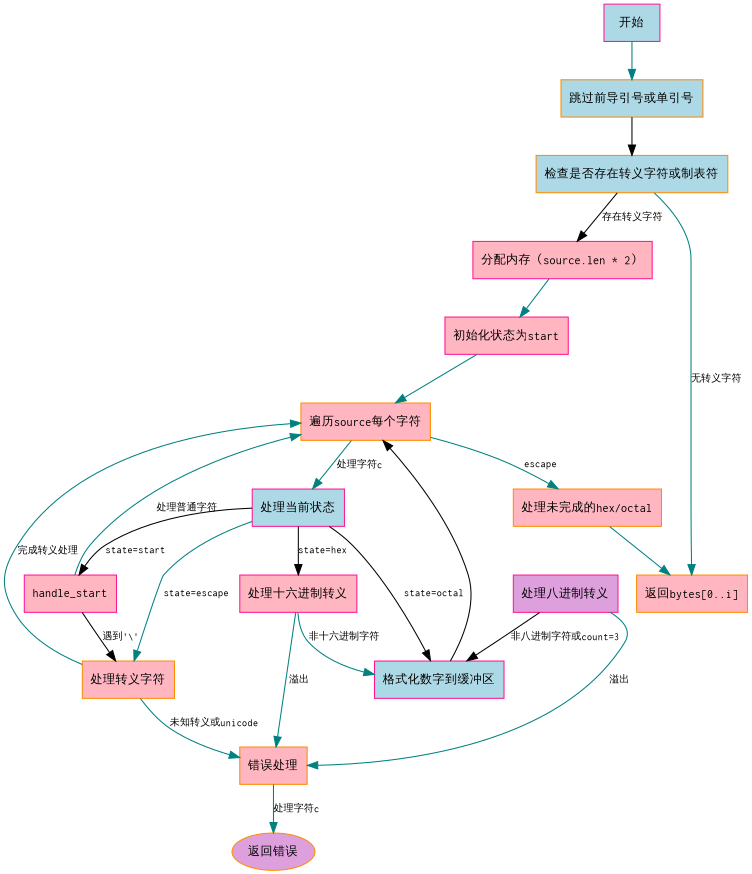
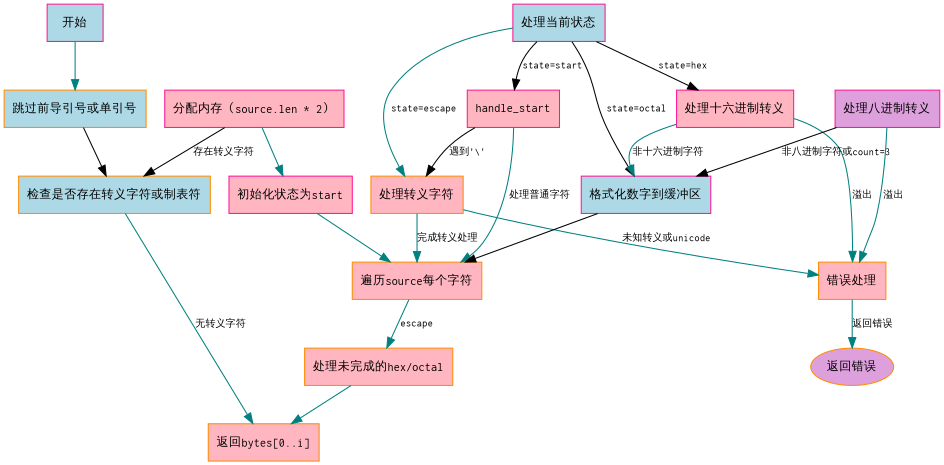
  digraph {
    node [color=deeppink fillcolor=lightpink fontname=Courier fontsize=12 shape=rectangle style=filled]
    edge [color=teal fontname=Courier fontsize=10]
    n1 [fillcolor=lightblue label="开始"]
    n2 [color=darkorange fillcolor=lightblue label="跳过前导引号或单引号"]
    n3 [color=darkorange fillcolor=lightblue label="检查是否存在转义字符或制表符"]
    n4 [label="分配内存（source.len * 2）"]
    n5 [color=darkorange label="返回bytes[0..i]"]
    n6 [label="初始化状态为start"]
    n7 [color=darkorange label="遍历source每个字符"]
    n8 [fillcolor=lightblue label="处理当前状态"]
    n9 [color=darkorange label="处理未完成的hex/octal"]
    n10 [color=darkorange label="处理转义字符"]
    n11 [label="处理十六进制转义"]
    handle_start
    n13 [fillcolor=lightblue label="格式化数字到缓冲区"]
    n14 [color=darkorange label="错误处理"]
    n15 [fillcolor=plum label="处理八进制转义"]
    n16 [color=darkorange fillcolor=plum label="返回错误" shape=ellipse]
    n1 -> n2
    n2 -> n3 [color=black]
-   n3 -> n4 [color=black label="存在转义字符"]
+   n4 -> n3 [color=black label="存在转义字符"]
    n3 -> n5 [label="无转义字符"]
    n4 -> n6
    n6 -> n7
-   n7 -> n8 [label="处理字符c"]
    n7 -> n9 [label=escape]
    n8 -> n10 [label="state=escape"]
    n8 -> n11 [color=black label="state=hex"]
    n8 -> handle_start [color=black label="state=start"]
    n8 -> n13 [color=black label="state=octal"]
    n9 -> n5
    n10 -> n7 [label="完成转义处理"]
    n10 -> n14 [label="未知转义或unicode"]
    n11 -> n13 [label="非十六进制字符"]
    n11 -> n14 [label="溢出"]
    handle_start -> n7 [label="处理普通字符"]
    handle_start -> n10 [color=black label="遇到'\\'"]
    n13 -> n7 [color=black]
-   n14 -> n16 [label="处理字符c"]
+   n14 -> n16 [label="返回错误"]
    n15 -> n13 [color=black label="非八进制字符或count=3"]
    n15 -> n14 [label="溢出"]
  }
